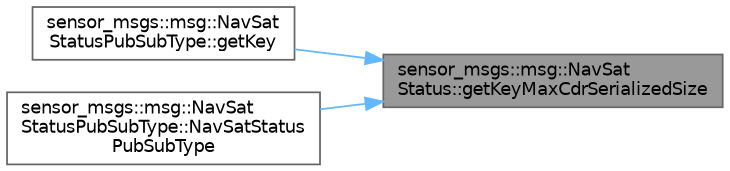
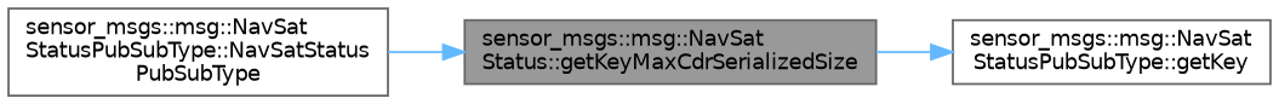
  digraph {
    rankdir=RL
    node [color=grey40 fillcolor=white fontname=Helvetica fontsize=10 shape=box style=filled]
    edge [color=steelblue1 dir=back fontname=Helvetica fontsize=10 labelfontname=Helvetica labelfontsize=10 style=solid]
    n1 [color=gray40 fillcolor=grey60 fontcolor=black height=0.2 label="sensor_msgs::msg::NavSat\lStatus::getKeyMaxCdrSerializedSize" width=0.4]
    n2 [height=0.2 label="sensor_msgs::msg::NavSat\lStatusPubSubType::getKey" width=0.4]
    n3 [height=0.2 label="sensor_msgs::msg::NavSat\lStatusPubSubType::NavSatStatus\lPubSubType" width=0.4]
-   n1 -> n2
+   n2 -> n1
    n1 -> n3
  }
